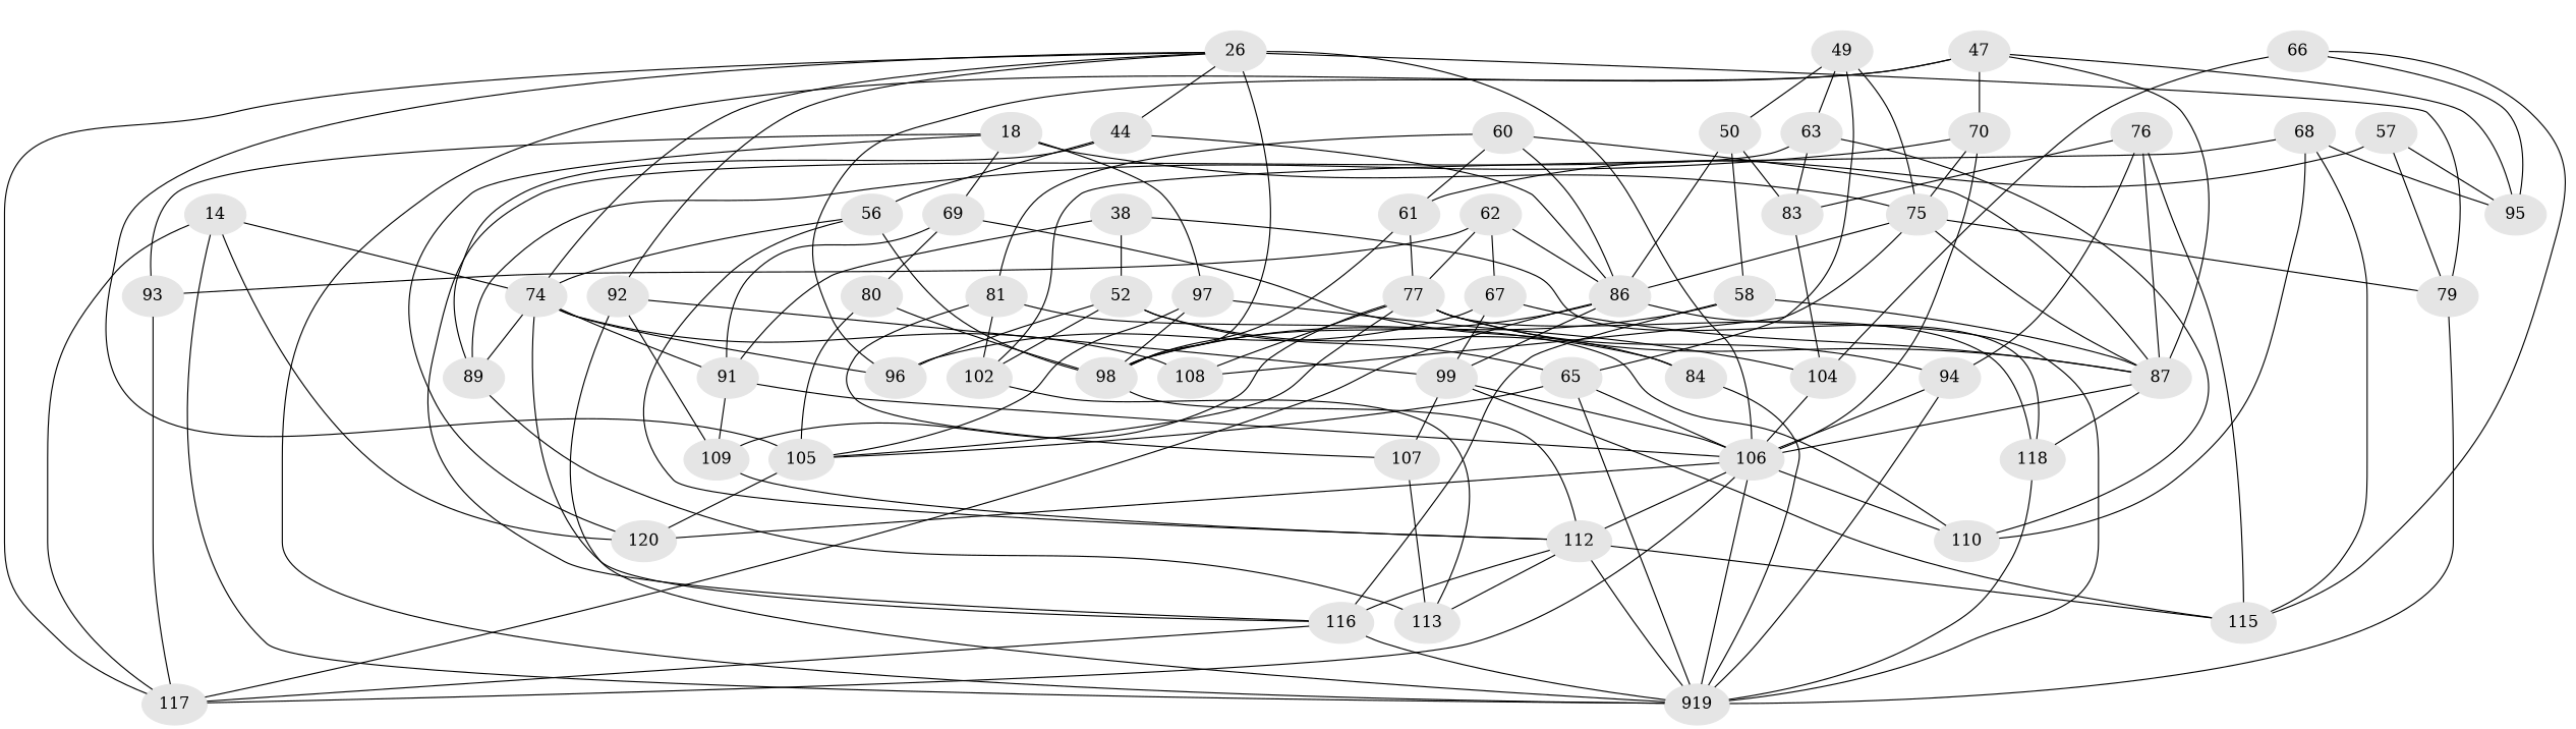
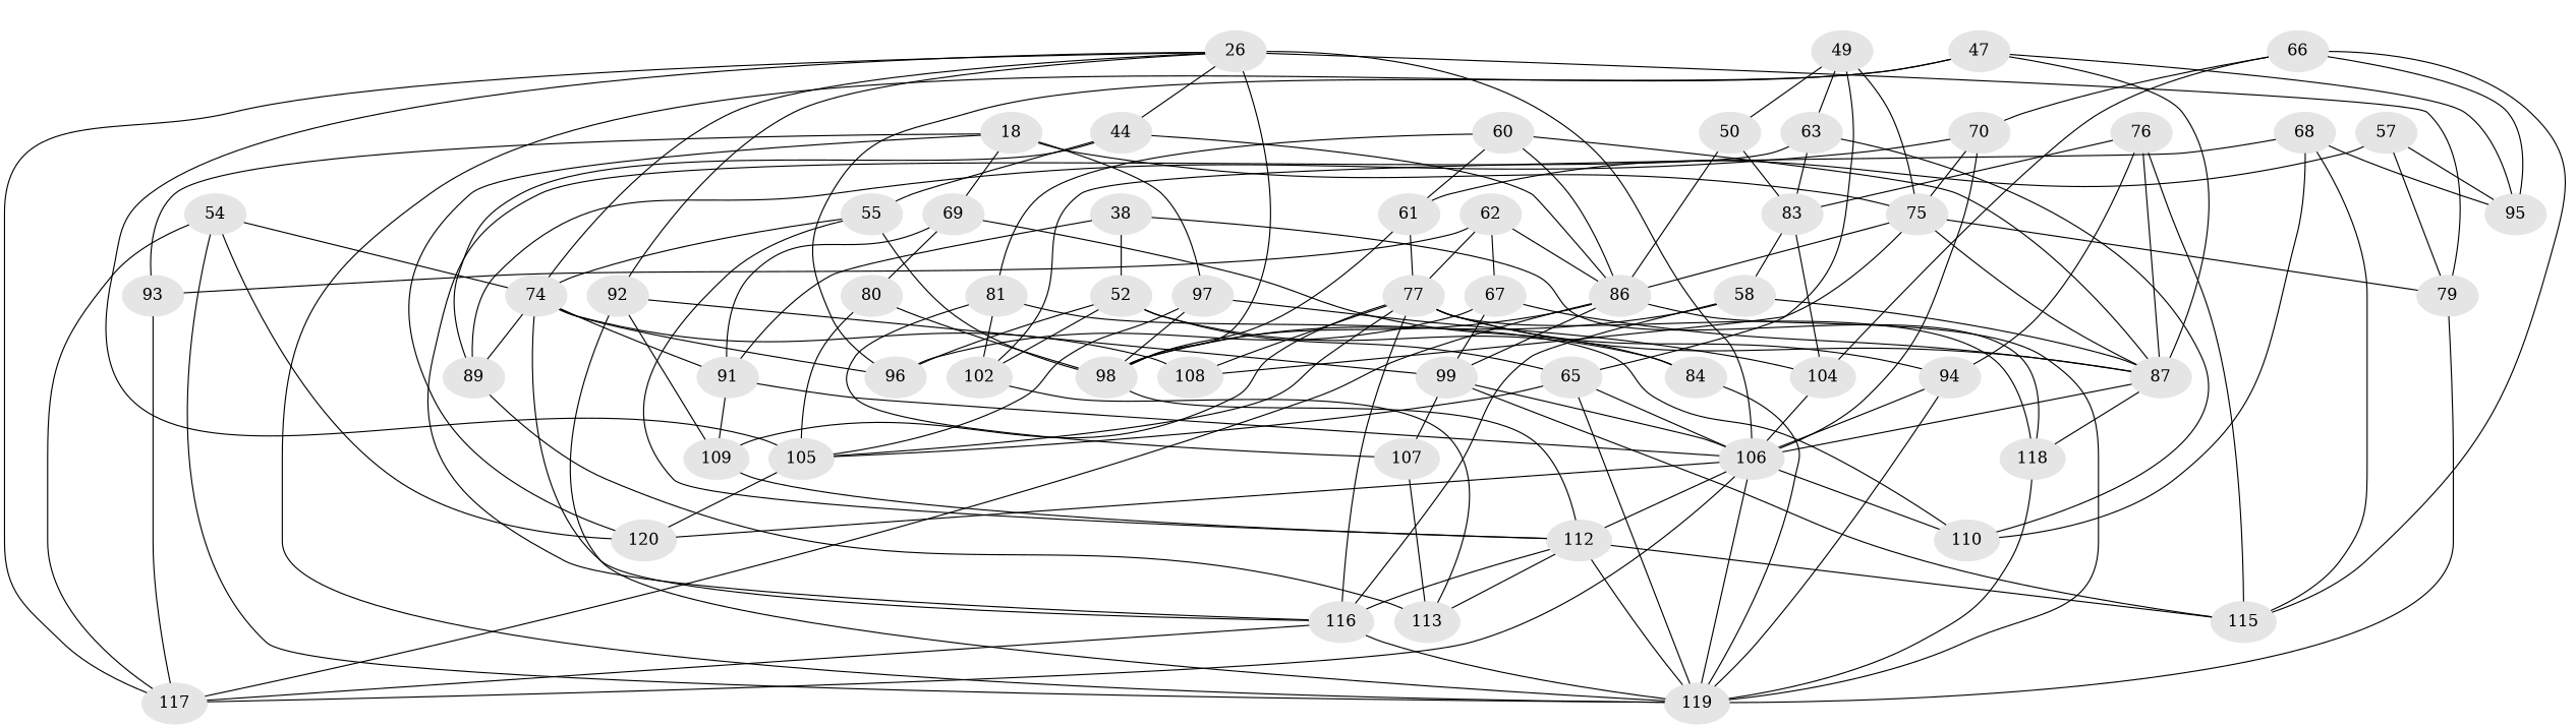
  graph {
    node [color=gray90 style=filled]
    18 [super="+12"]
    69
    75 [super="+3+15+40"]
    93
    97 [super="+59"]
    120
    91 [super="+8"]
    84
    80
    79 [super="+4"]
    86 [super="+72"]
    87 [super="+51"]
    108 [super="+46"]
    117 [super="+39"]
    98 [super="+33+82+41"]
    105 [super="+14+73"]
    104 [super="+100"]
    26 [super="+16"]
    44
    74 [super="+24+36"]
    92
    106 [super="+34+88+103"]
-   55 [label=56]
+   55
    89
    96
    116 [super="+25+43+31+101"]
-   119 [super="+111+48" label=919]
+   119 [super="+111+48"]
    99 [super="+90"]
    109
    112 [super="+21+53+22"]
    110
    52 [super="+30"]
    65 [super="+13"]
    102
    38
    118
    113
    47
    95
    49
    50
    63
    58
    83
-   54 [label=14]
+   54
    115 [super="+78"]
    57
    61
    77 [super="+45+56"]
    60
    81 [super="+71"]
    107
    94
    62
    67
    66
    70
    68
    76
    18 -- 69
    18 -- 75
    18 -- 93
    18 -- 97 [weight=2]
    18 -- 120
    69 -- 91
    69 -- 84
    69 -- 80
    75 -- 79 [weight=2]
    75 -- 86
    75 -- 87 [weight=3]
    75 -- 108 [weight=3]
    93 -- 117
    97 -- 98 [weight=2]
    97 -- 105
    97 -- 104
    91 -- 106
    91 -- 109
    84 -- 119
    80 -- 98
    80 -- 105 [weight=2]
    79 -- 119 [weight=2]
    86 -- 117
    86 -- 98
    86 -- 119 [weight=2]
    86 -- 99
    87 -- 106
    87 -- 118
    98 -- 112
    105 -- 120
    104 -- 106 [weight=3]
    26 -- 79
    26 -- 117
    26 -- 98 [weight=2]
    26 -- 105 [weight=2]
    26 -- 44
    26 -- 74
    26 -- 92
    26 -- 106 [weight=3]
    44 -- 86
    44 -- 55
    44 -- 89
    74 -- 91
    74 -- 108
    74 -- 89
    74 -- 96
    74 -- 116
    92 -- 119
    92 -- 99
    92 -- 109
    106 -- 120
    106 -- 117
    106 -- 119
    106 -- 112
    106 -- 110
    55 -- 98
    55 -- 74
    55 -- 112
    89 -- 113
    116 -- 117
    116 -- 119 [weight=2]
    99 -- 106 [weight=2]
    99 -- 115
    99 -- 107 [weight=2]
    109 -- 112
    112 -- 116
    112 -- 119 [weight=2]
    112 -- 113
    112 -- 115 [weight=2]
    52 -- 84
    52 -- 96
    52 -- 65 [weight=2]
    52 -- 102
    65 -- 105
    65 -- 106
    65 -- 119
    102 -- 113
    38 -- 91 [weight=2]
    38 -- 52
    38 -- 118
    118 -- 119
    47 -- 87
    47 -- 96
    47 -- 119
    47 -- 95
    49 -- 75
    49 -- 65
    49 -- 50
    49 -- 63
    50 -- 86
-   50 -- 58
+   83 -- 58
    50 -- 83
    63 -- 116
    63 -- 110
    63 -- 83
    58 -- 87
    58 -- 98
    58 -- 116
    83 -- 104
    54 -- 120
    54 -- 117
    54 -- 74
    54 -- 119
    57 -- 79
    57 -- 95
    57 -- 61
    61 -- 98
    61 -- 77
    77 -- 87 [weight=2]
    77 -- 108 [weight=2]
    77 -- 105
+   77 -- 116 [weight=4]
    77 -- 109
    77 -- 118
    77 -- 94
    60 -- 86
    60 -- 87
    60 -- 61
    60 -- 81
    81 -- 110
    81 -- 102
    81 -- 107
    107 -- 113
    94 -- 106
    94 -- 119
    62 -- 93
    62 -- 86
    62 -- 77
    62 -- 67
    67 -- 87
    67 -- 96
    67 -- 99
    66 -- 104
    66 -- 95
    66 -- 115
-   47 -- 70
+   66 -- 70
    70 -- 75
    70 -- 106
    70 -- 89
    68 -- 110
    68 -- 102
    68 -- 95
    68 -- 115
    76 -- 87
    76 -- 83
    76 -- 115
    76 -- 94
  }
